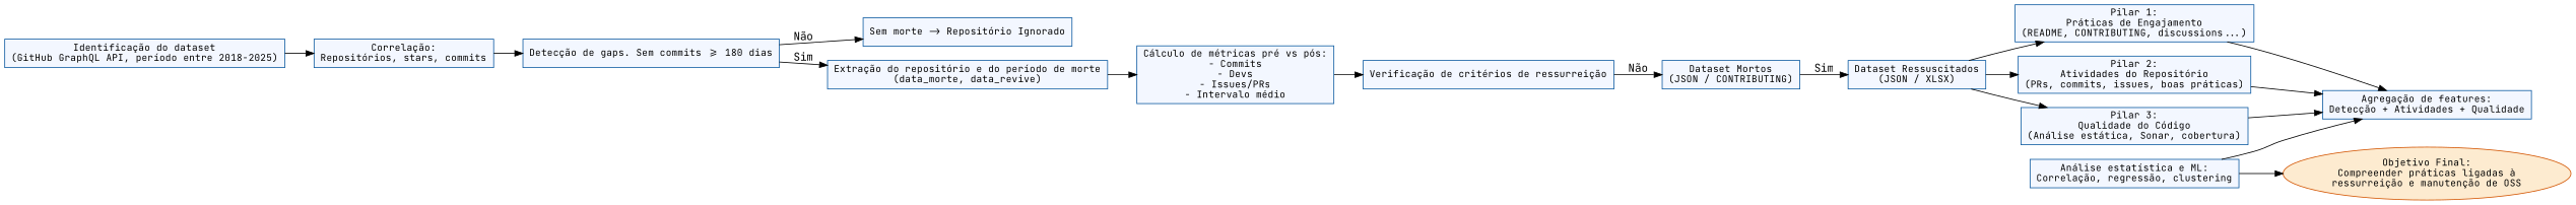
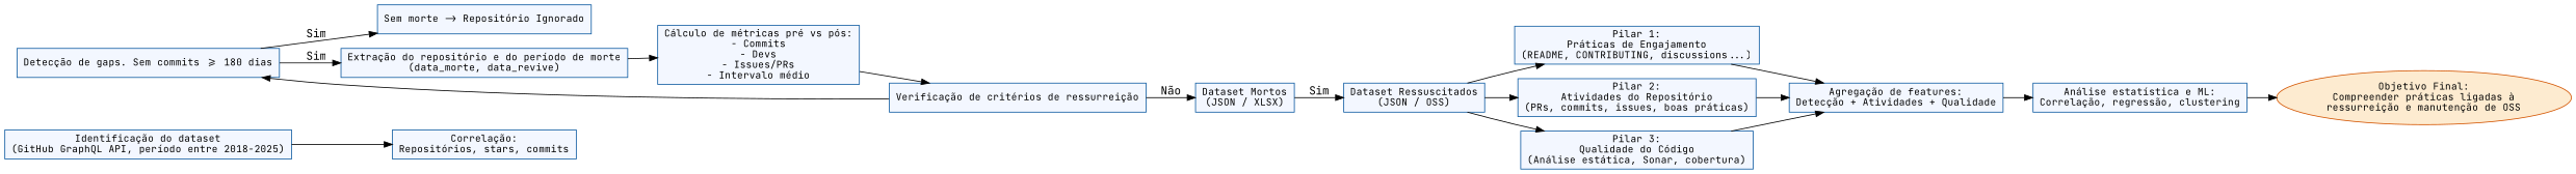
  digraph {
    fontname="JetBrains Mono"
    rankdir=LR
    node [color="#0b59a0" fillcolor="#f3f7ff" fontname="JetBrains Mono" fontsize=12 shape=box style=filled]
    edge [fontname="JetBrains Mono"]
    n1 [label="Identificação do dataset\n(GitHub GraphQL API, período entre 2018-2025)"]
    n2 [label="Correlação:\nRepositórios, stars, commits"]
    n3 [label="Detecção de gaps. Sem commits >= 180 dias"]
    n4 [label="Sem morte -> Repositório Ignorado"]
    n5 [label="Extração do repositório e do período de morte\n(data_morte, data_revive)"]
    n6 [label="Cálculo de métricas pré vs pós:\n- Commits\n- Devs\n- Issues/PRs\n- Intervalo médio"]
    n7 [label="Verificação de critérios de ressurreição"]
-   n8 [label="Dataset Mortos\n(JSON / CONTRIBUTING)"]
-   n9 [label="Dataset Ressuscitados\n(JSON / XLSX)"]
+   n8 [label="Dataset Mortos\n(JSON / XLSX)"]
+   n9 [label="Dataset Ressuscitados\n(JSON / OSS)"]
    n10 [label="Pilar 1:\nPráticas de Engajamento\n(README, CONTRIBUTING, discussions...)"]
    n11 [label="Pilar 2:\nAtividades do Repositório\n(PRs, commits, issues, boas práticas)"]
    n12 [label="Pilar 3:\nQualidade do Código\n(Análise estática, Sonar, cobertura)"]
    n13 [label="Agregação de features:\nDetecção + Atividades + Qualidade"]
    n14 [label="Análise estatística e ML:\nCorrelação, regressão, clustering"]
    n15 [color="#d35400" fillcolor="#fdebd0" label="Objetivo Final:\nCompreender práticas ligadas à\nressurreição e manutenção de OSS" shape=ellipse]
    n1 -> n2
-   n2 -> n3
-   n3 -> n4 [label="Não"]
+   n7 -> n3
+   n3 -> n4 [label=Sim]
    n3 -> n5 [label=Sim]
    n5 -> n6
    n6 -> n7
    n7 -> n8 [label="Não"]
    n8 -> n9 [label=Sim]
    n9 -> n10
    n9 -> n11
    n9 -> n12
    n10 -> n13
    n11 -> n13
    n12 -> n13
-   n14 -> n13
+   n13 -> n14
    n14 -> n15
  }
